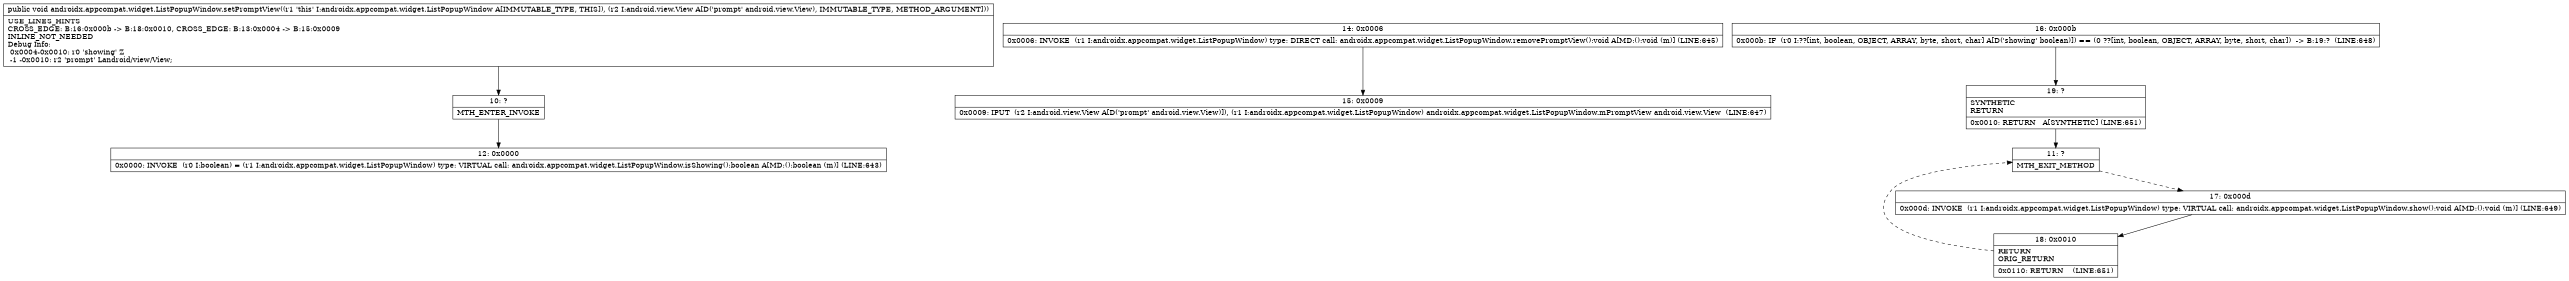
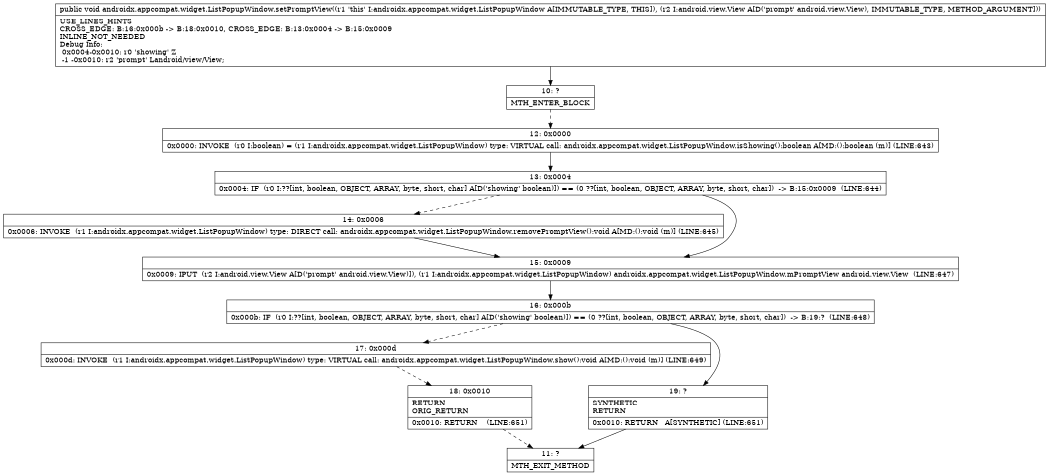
  digraph {
    node [shape=record]
-   n1 [label="{10\:\ ?|MTH_ENTER_INVOKE\l}"]
+   n1 [label="{10\:\ ?|MTH_ENTER_BLOCK\l}"]
    n2 [label="{12\:\ 0x0000|0x0000: INVOKE  (r0 I:boolean) = (r1 I:androidx.appcompat.widget.ListPopupWindow) type: VIRTUAL call: androidx.appcompat.widget.ListPopupWindow.isShowing():boolean A[MD:():boolean (m)] (LINE:643)\l}"]
+   n3 [label="{13\:\ 0x0004|0x0004: IF  (r0 I:??[int, boolean, OBJECT, ARRAY, byte, short, char] A[D('showing' boolean)]) == (0 ??[int, boolean, OBJECT, ARRAY, byte, short, char])  \-\> B:15:0x0009  (LINE:644)\l}"]
    n4 [label="{14\:\ 0x0006|0x0006: INVOKE  (r1 I:androidx.appcompat.widget.ListPopupWindow) type: DIRECT call: androidx.appcompat.widget.ListPopupWindow.removePromptView():void A[MD:():void (m)] (LINE:645)\l}"]
    n5 [label="{15\:\ 0x0009|0x0009: IPUT  (r2 I:android.view.View A[D('prompt' android.view.View)]), (r1 I:androidx.appcompat.widget.ListPopupWindow) androidx.appcompat.widget.ListPopupWindow.mPromptView android.view.View  (LINE:647)\l}"]
    n6 [label="{16\:\ 0x000b|0x000b: IF  (r0 I:??[int, boolean, OBJECT, ARRAY, byte, short, char] A[D('showing' boolean)]) == (0 ??[int, boolean, OBJECT, ARRAY, byte, short, char])  \-\> B:19:?  (LINE:648)\l}"]
    n7 [label="{17\:\ 0x000d|0x000d: INVOKE  (r1 I:androidx.appcompat.widget.ListPopupWindow) type: VIRTUAL call: androidx.appcompat.widget.ListPopupWindow.show():void A[MD:():void (m)] (LINE:649)\l}"]
    n8 [label="{19\:\ ?|SYNTHETIC\lRETURN\l|0x0010: RETURN   A[SYNTHETIC] (LINE:651)\l}"]
-   n9 [label="{18\:\ 0x0010|RETURN\lORIG_RETURN\l|0x0110: RETURN    (LINE:651)\l}"]
+   n9 [label="{18\:\ 0x0010|RETURN\lORIG_RETURN\l|0x0010: RETURN    (LINE:651)\l}"]
    n10 [label="{11\:\ ?|MTH_EXIT_METHOD\l}"]
    n11 [label="{public void androidx.appcompat.widget.ListPopupWindow.setPromptView((r1 'this' I:androidx.appcompat.widget.ListPopupWindow A[IMMUTABLE_TYPE, THIS]), (r2 I:android.view.View A[D('prompt' android.view.View), IMMUTABLE_TYPE, METHOD_ARGUMENT]))  | USE_LINES_HINTS\lCROSS_EDGE: B:16:0x000b \-\> B:18:0x0010, CROSS_EDGE: B:13:0x0004 \-\> B:15:0x0009\lINLINE_NOT_NEEDED\lDebug Info:\l  0x0004\-0x0010: r0 'showing' Z\l  \-1 \-0x0010: r2 'prompt' Landroid\/view\/View;\l}"]
-   n1 -> n2
+   n1 -> n2 [style=dashed]
+   n2 -> n3
+   n3 -> n4 [style=dashed]
+   n3 -> n5
    n4 -> n5
-   n10 -> n7 [style=dashed]
+   n5 -> n6
+   n6 -> n7 [style=dashed]
    n6 -> n8
-   n7 -> n9
+   n7 -> n9 [style=dashed]
    n8 -> n10
    n9 -> n10 [style=dashed]
    n11 -> n1
  }
